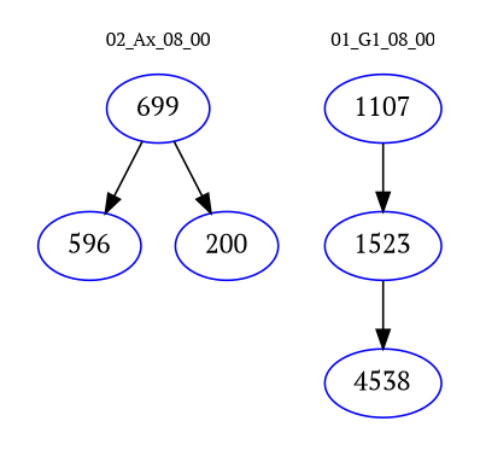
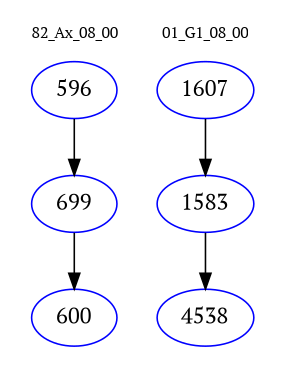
  digraph {
    fontname="PT Serif"
    node [color=blue fontname="PT Serif"]
    edge [color=black fontname="PT Serif"]
    n1 [label=596]
    n2 [label=699]
-   n3 [label=200]
-   n4 [label=1107]
-   n5 [label=1523]
+   n3 [label=600]
+   n4 [label=1607]
+   n5 [label=1583]
    n6 [label=4538]
    subgraph cluster_1 {
      color=white
      fontsize=10
-     label="02_Ax_08_00"
+     label="82_Ax_08_00"
      n1
      n2
      n3
    }
    subgraph cluster_2 {
      color=white
      fontsize=10
      label="01_G1_08_00"
      n4
      n5
      n6
    }
-   n2 -> n1
+   n1 -> n2
    n2 -> n3
    n4 -> n5
    n5 -> n6
  }
